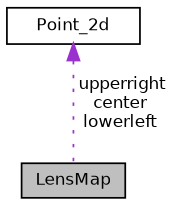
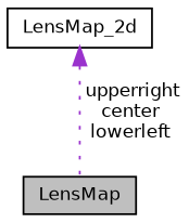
  digraph {
    node [color=black fontname=Helvetica fontsize=10 shape=record style=filled]
    n1 [fillcolor=grey75 fontcolor=black height=0.2 label=LensMap width=0.4]
-   n2 [fillcolor=white height=0.2 label=Point_2d width=0.4]
+   n2 [fillcolor=white height=0.2 label=LensMap_2d width=0.4]
    n2 -> n1 [color=darkorchid3 dir=back fontname=Helvetica fontsize=10 label=" upperright\ncenter\nlowerleft" labelfontname=Helvetica labelfontsize=10 style=dotted]
  }
